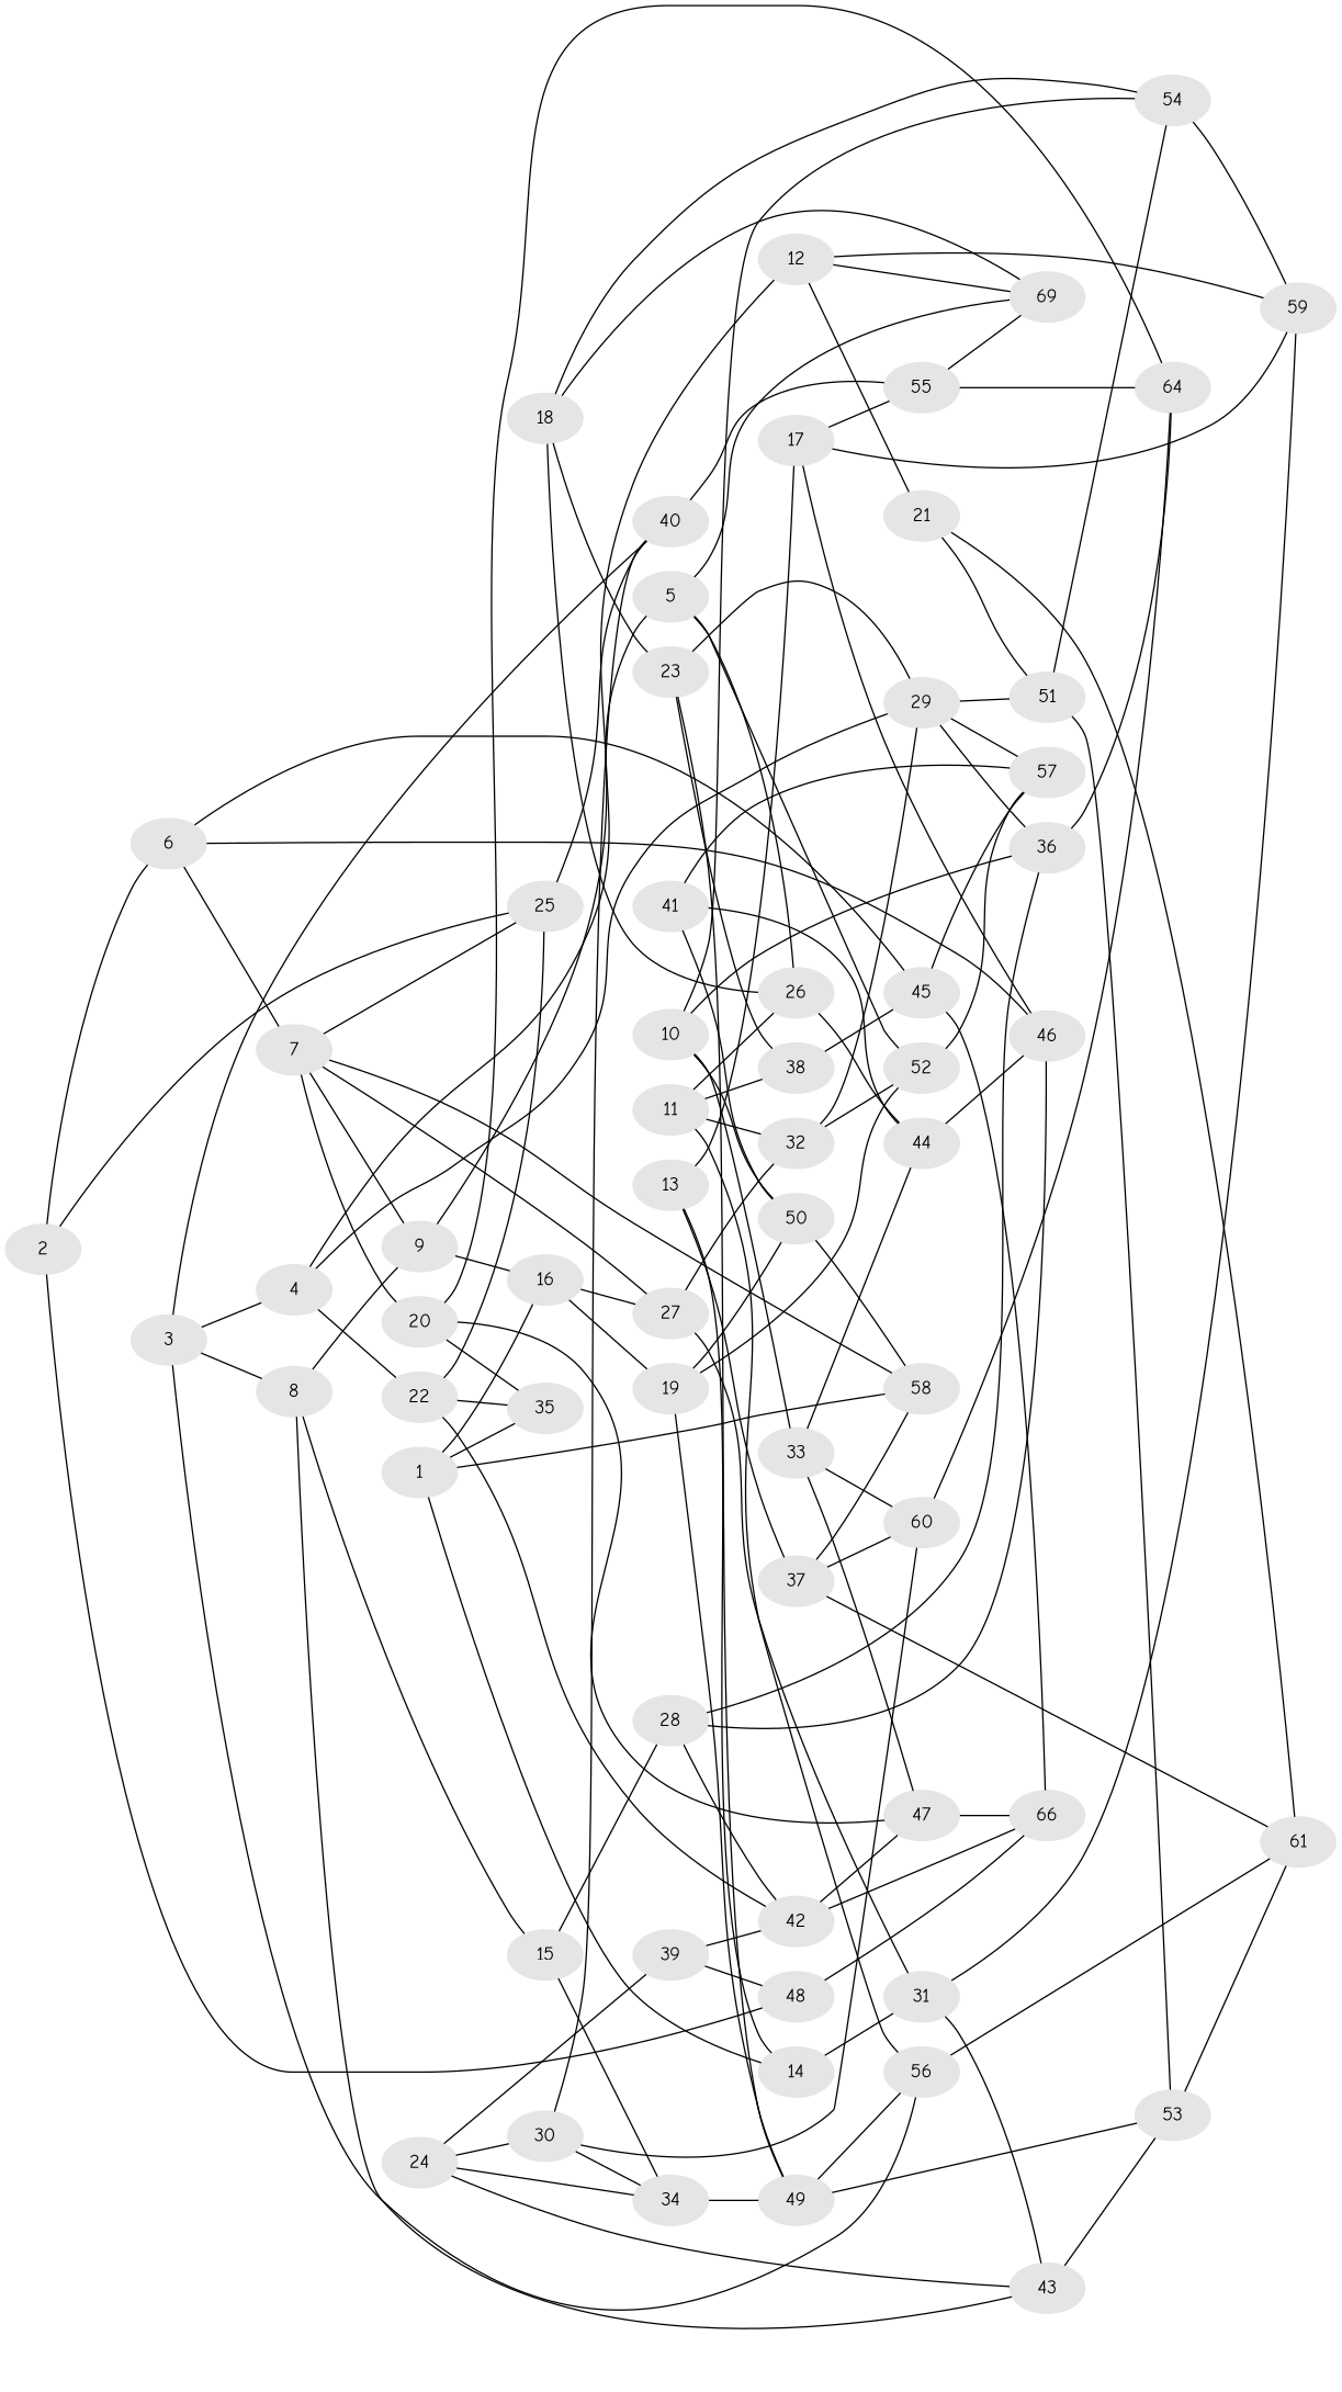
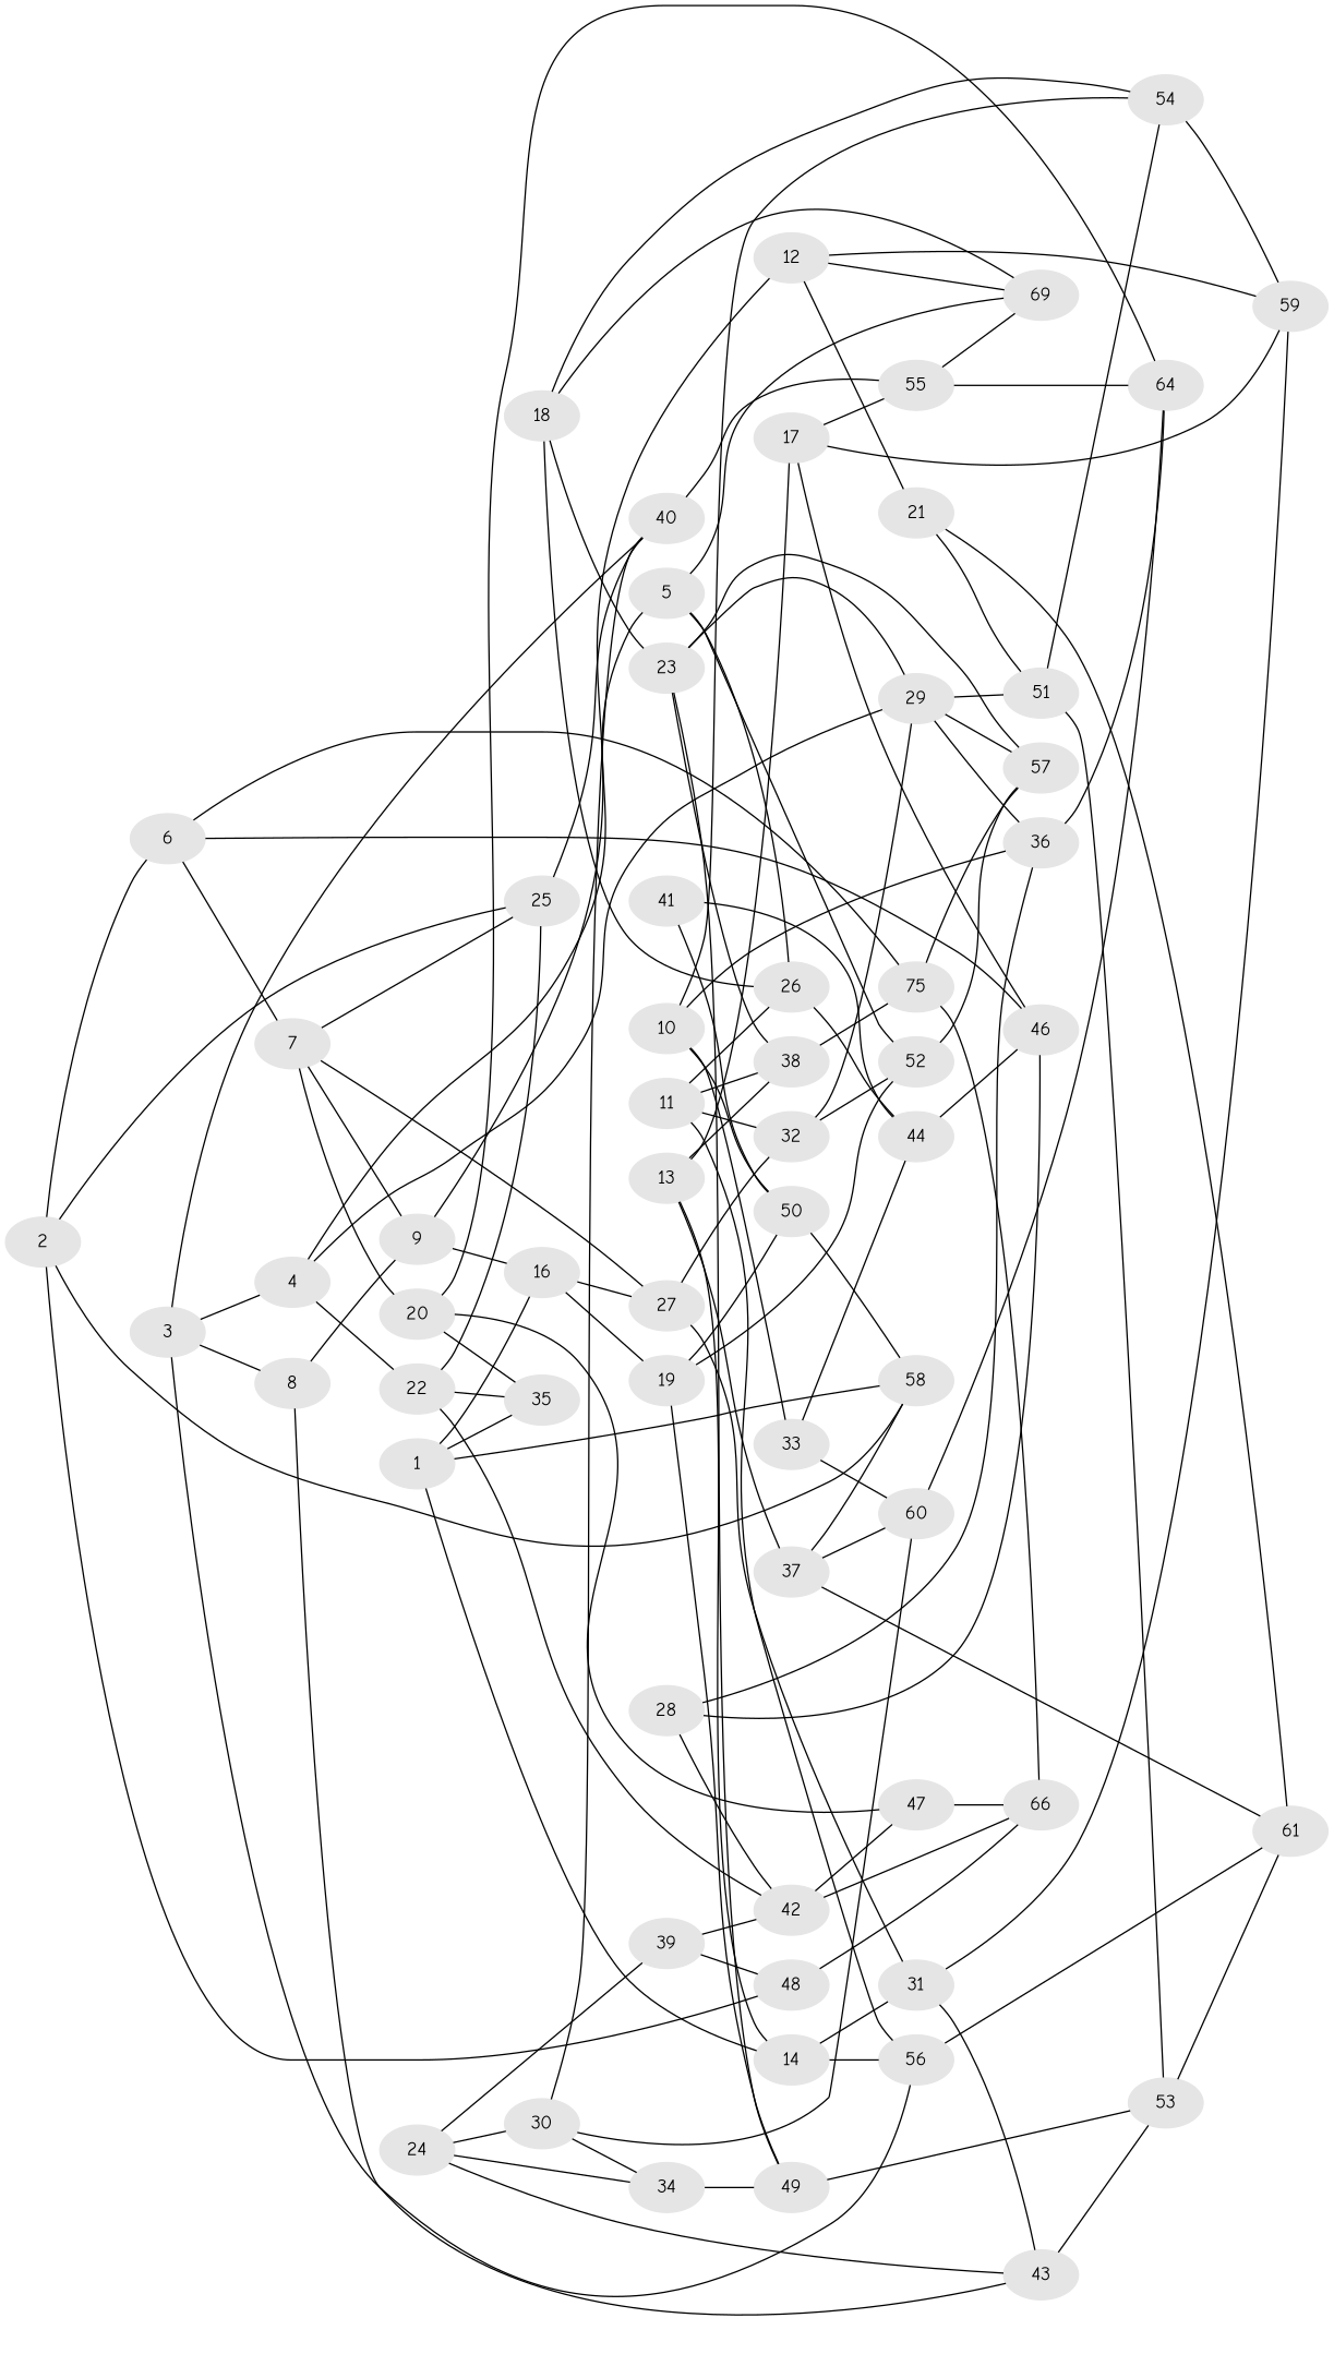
  graph {
    fontname="Comic Neue"
    rankdir=LR
    node [color=gray90 fontname="Comic Neue" style=filled]
    edge [fontname="Comic Neue"]
    1
    14
    16
    35
    58
    56
    31
    27
    19
    2
    6
    25
    48
    7
-   45
+   45 [label=75]
    46
    40
    n18 [label=66]
    3
    4
    8
    5
    22
    29
    9
-   15
    43
    55
    61
    26
    52
    n32 [label=69]
    42
    36
    51
    57
    44
    20
    12
    32
    28
    34
    53
    21
    59
    10
    33
    50
    54
    47
    60
    64
    11
    38
    13
    17
    37
    49
    18
    23
    24
    30
    39
    41
    1 -- 14
    1 -- 16
    1 -- 35
    1 -- 58
-   49 -- 56
+   14 -- 56
    14 -- 31
    16 -- 27
    16 -- 19
    56 -- 61
    31 -- 43
    31 -- 59
    27 -- 31
    27 -- 32
    19 -- 52
    19 -- 50
    19 -- 49
-   7 -- 58
+   2 -- 58
    2 -- 6
    2 -- 25
    2 -- 48
    6 -- 7
    6 -- 45
    6 -- 46
    25 -- 40
    48 -- n18
    7 -- 27
    7 -- 25
    7 -- 9
    7 -- 20
    45 -- n18
    45 -- 57
    40 -- 55
    3 -- 56
    3 -- 40
    3 -- 4
    3 -- 8
    4 -- 5
    4 -- 22
    4 -- 29
    8 -- 9
-   8 -- 15
    8 -- 43
    5 -- 26
    5 -- 52
    5 -- n32
    22 -- 35
    22 -- 25
    22 -- 42
    29 -- 36
    29 -- 51
    29 -- 57
    9 -- 16
    9 -- 12
-   15 -- 28
-   15 -- 34
    43 -- 53
    55 -- n32
    55 -- 64
    26 -- 44
    52 -- 57
    42 -- n18
    42 -- 47
    36 -- 64
    51 -- 53
    51 -- 54
    44 -- 46
    20 -- 35
    20 -- 47
    20 -- 64
    12 -- n32
    12 -- 21
    12 -- 59
    32 -- 29
    32 -- 52
    28 -- 46
    28 -- 42
    28 -- 36
    34 -- 49
    53 -- 61
    21 -- 61
    21 -- 51
    10 -- 36
    10 -- 33
    10 -- 50
    10 -- 54
    33 -- 44
-   33 -- 47
    33 -- 60
    50 -- 58
    54 -- 59
    47 -- n18
    60 -- 64
    11 -- 56
    11 -- 26
    11 -- 32
    11 -- 38
    38 -- 45
    13 -- 14
+   13 -- 38
    13 -- 17
    13 -- 37
    17 -- 46
    17 -- 55
    17 -- 59
    37 -- 58
    37 -- 61
    37 -- 60
    49 -- 53
    18 -- 26
    18 -- n32
    18 -- 54
    18 -- 23
    23 -- 29
    23 -- 38
    23 -- 49
    24 -- 43
    24 -- 34
    24 -- 30
    24 -- 39
    30 -- 40
    30 -- 34
    30 -- 60
    39 -- 48
    39 -- 42
-   41 -- 57
+   23 -- 57
    41 -- 44
    41 -- 50
  }
